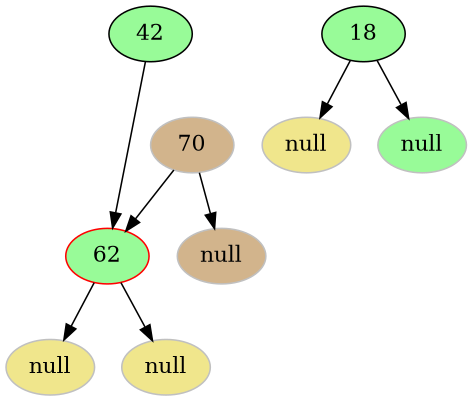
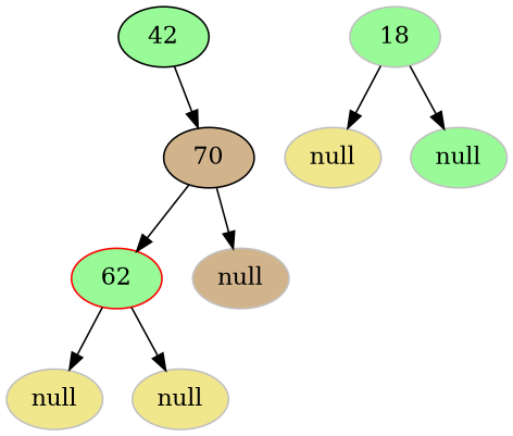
  digraph {
    node [color=gray fillcolor=palegreen style=filled]
    42 [color=black]
-   70 [fillcolor=tan]
-   18 [color=black]
+   70 [color=black fillcolor=tan]
+   18
    n4 [fillcolor=khaki label=null]
    n5 [label=null]
    62 [color=red]
    n7 [fillcolor=tan label=null]
    n8 [fillcolor=khaki label=null]
    n9 [fillcolor=khaki label=null]
-   42 -> 62
+   42 -> 70
    70 -> 62
    70 -> n7
    18 -> n4
    18 -> n5
    62 -> n8
    62 -> n9
  }
